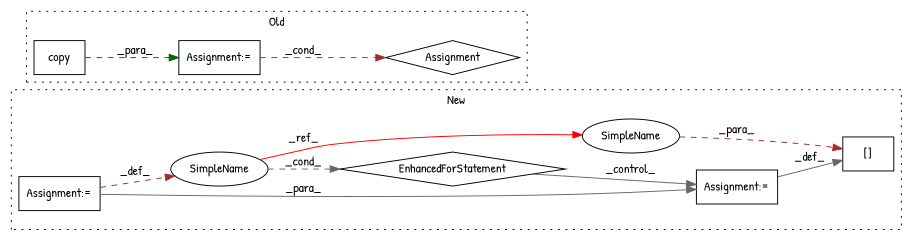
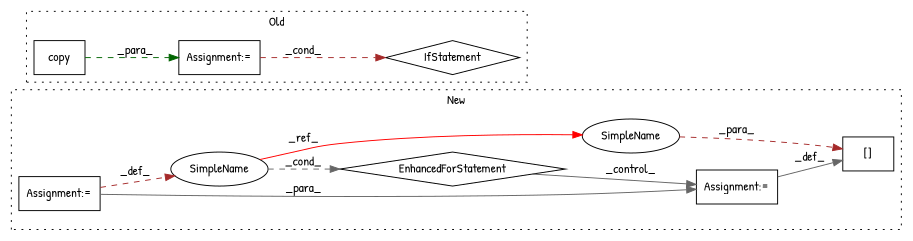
  digraph {
    rankdir=LR
    fontname="Patrick Hand"
    node [a=7 l="57,2" s="11648,11727" shape=box fontname="Patrick Hand"]
    edge [color=gray40 style=dashed fontname="Patrick Hand"]
    n1 [a=70 label=EnhancedForStatement shape=diamond]
    n2 [label="Assignment:="]
    n3 [l=1 label="Assignment:=" s=11753]
    n4 [a=42 l=7 label=SimpleName s=11709 shape=ellipse]
    n5 [a=2 l="6,1" label="[]" s="11739,11752"]
    n6 [a=42 l=7 label=SimpleName s=11745 shape=ellipse]
    n7 [a=32 l=6 label=copy s=9662]
    n8 [l=1 label="Assignment:=" s=9655]
-   n9 [a=25 l=3 label=Assignment s=9812 shape=diamond]
+   n9 [a=25 l=3 label=IfStatement s=9812 shape=diamond]
    subgraph cluster_1 {
      label=New
      style=dotted
      n1
      n2
      n3
      n4
      n5
      n6
    }
    subgraph cluster_2 {
      label=Old
      style=dotted
      n7
      n8
      n9
    }
    n1 -> n3 [label=_control_ style=solid]
    n2 -> n3 [label=_para_ style=solid]
    n2 -> n4 [label=_def_ color=brown]
    n3 -> n5 [label=_def_ style=solid]
    n4 -> n1 [label=_cond_]
    n4 -> n6 [label=_ref_ color=red style=solid]
    n6 -> n5 [label=_para_ color=brown]
    n7 -> n8 [label=_para_ color=darkgreen]
    n8 -> n9 [label=_cond_ color=brown]
  }
